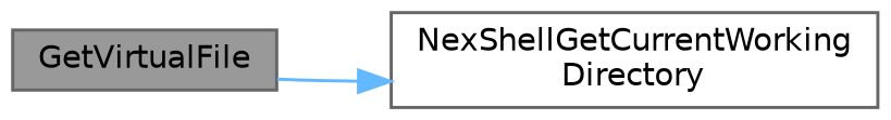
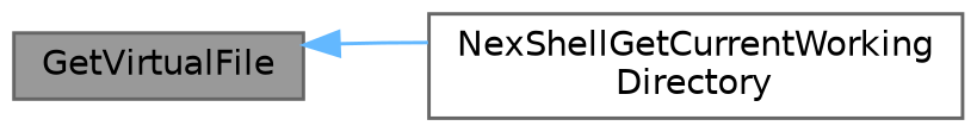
  digraph {
    rankdir=LR
    node [fontname=Helvetica fontsize=10 shape=box style=filled]
    n1 [color=gray40 fillcolor=grey60 fontcolor=black height=0.2 label=GetVirtualFile width=0.4]
    n2 [color=grey40 fillcolor=white height=0.2 label="NexShellGetCurrentWorking\lDirectory" width=0.4]
-   n1 -> n2 [color=steelblue1 fontname=Helvetica fontsize=10 labelfontname=Helvetica labelfontsize=10 style=solid]
+   n2 -> n1 [color=steelblue1 fontname=Helvetica fontsize=10 labelfontname=Helvetica labelfontsize=10 style=solid]
  }
